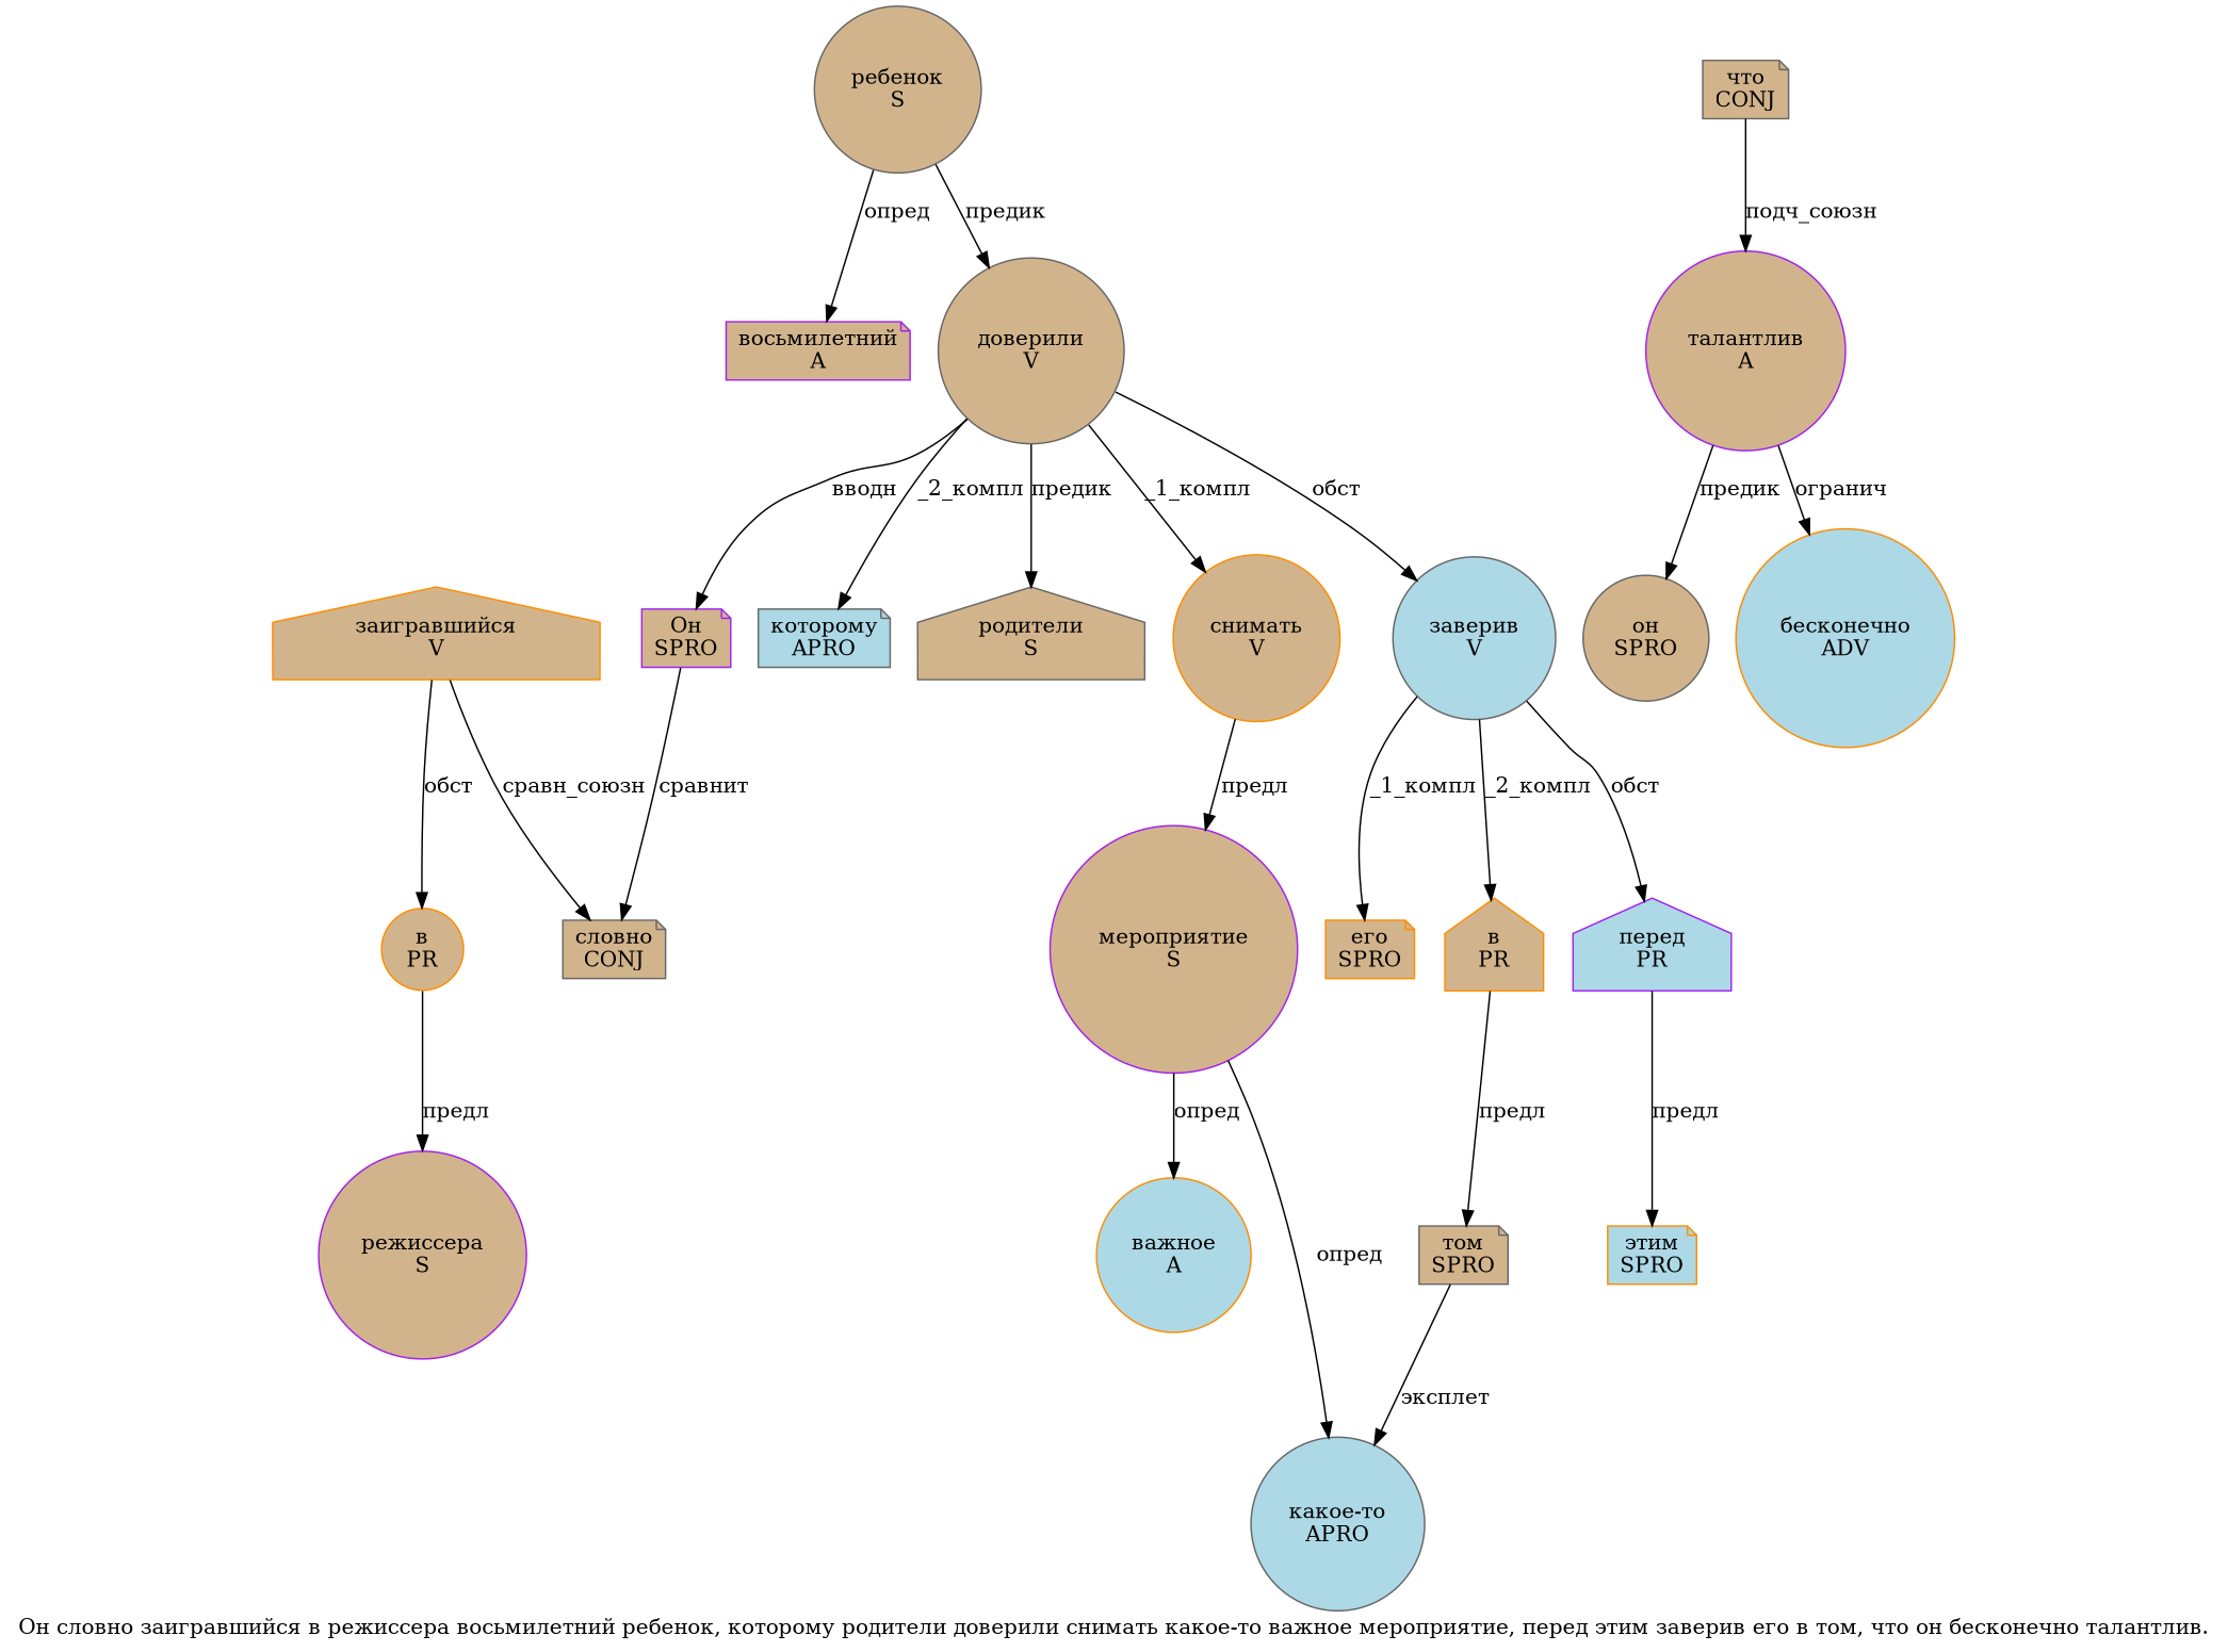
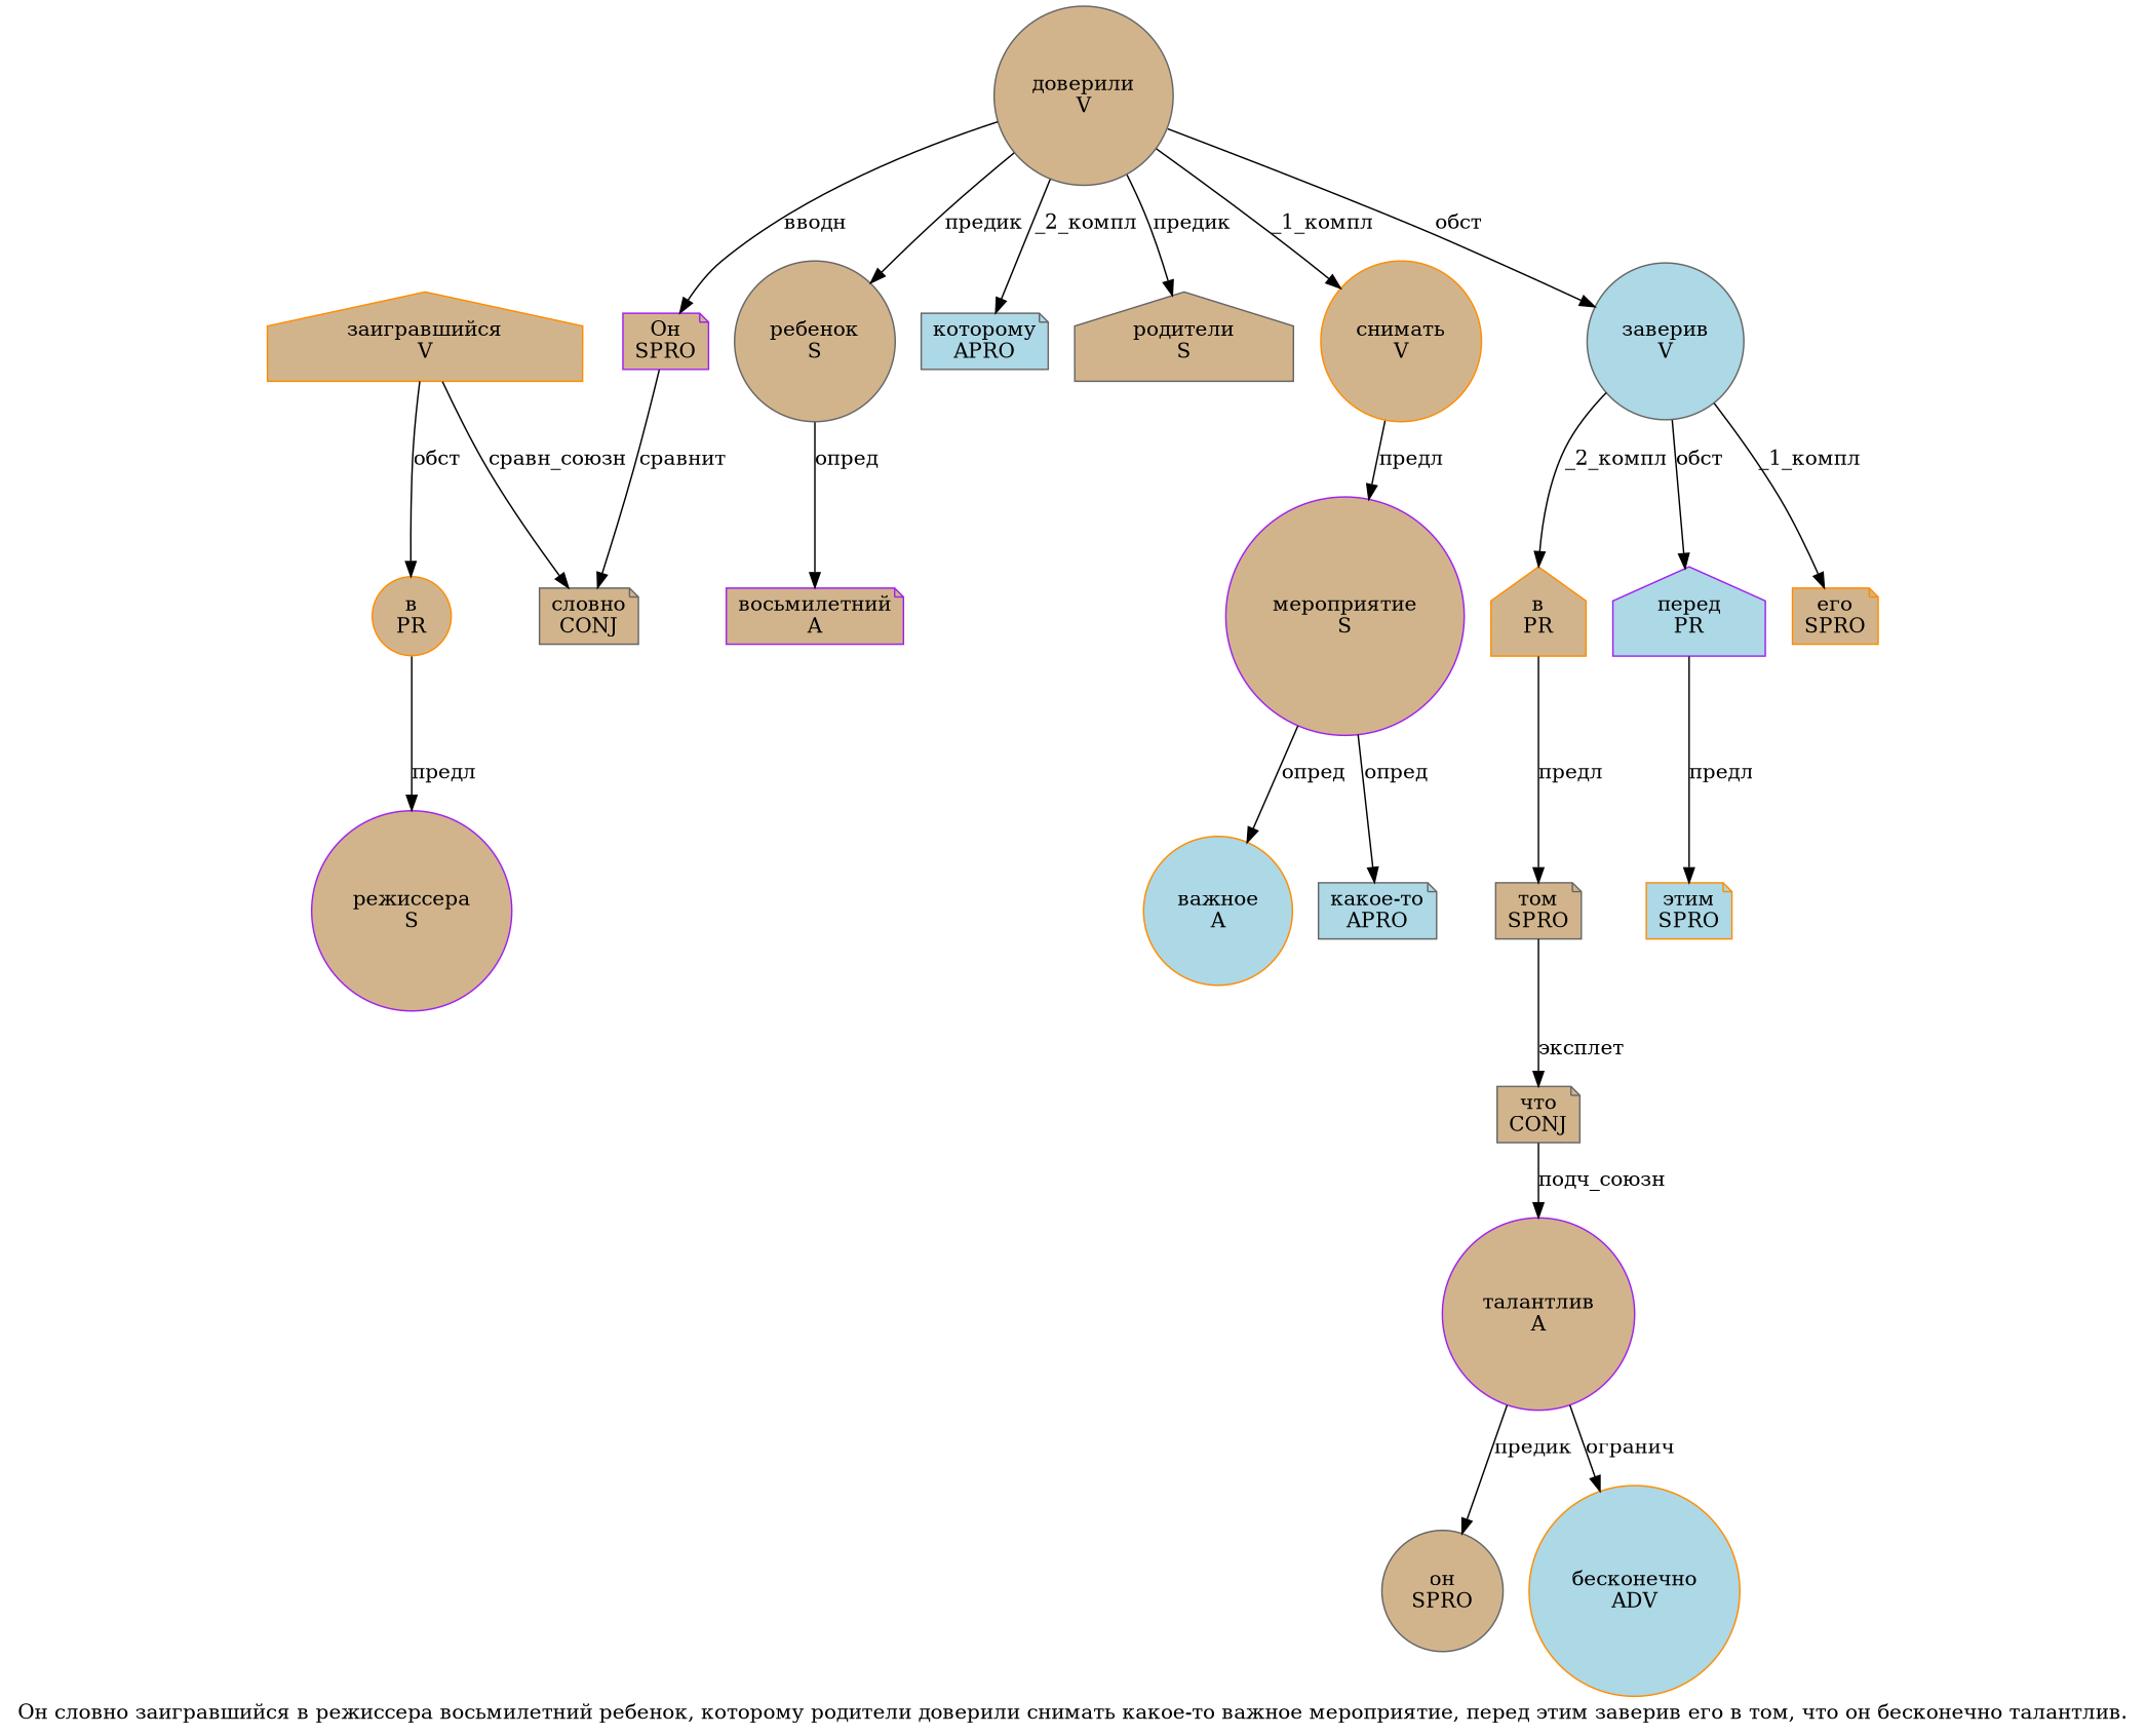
  digraph {
    label="Он словно заигравшийся в режиссера восьмилетний ребенок, которому родители доверили снимать какое-то важное мероприятие, перед этим заверив его в том, что он бесконечно талантлив."
    node [color=gray40 fillcolor=tan penwidth=1 shape=circle style=filled]
    n1 [color=purple label="Он\nSPRO" shape=note]
    n2 [label="словно\nCONJ" shape=note]
    n3 [color=darkorange label="заигравшийся\nV" shape=house]
    n4 [color=darkorange label="в\nPR"]
    n5 [color=purple label="режиссера\nS"]
    n6 [color=purple label="восьмилетний\nA" shape=note]
    n7 [label="ребенок\nS"]
    n8 [fillcolor=lightblue label="которому\nAPRO" shape=note]
    n9 [label="родители\nS" shape=house]
    n10 [label="доверили\nV"]
    n11 [color=darkorange label="снимать\nV"]
    n12 [fillcolor=lightblue label="заверив\nV"]
    n13 [color=purple label="мероприятие\nS"]
    n14 [color=purple fillcolor=lightblue label="перед\nPR" shape=house]
    n15 [color=darkorange label="его\nSPRO" shape=note]
    n16 [color=darkorange label="в\nPR" shape=house]
-   n17 [fillcolor=lightblue label="какое-то\nAPRO"]
+   n17 [fillcolor=lightblue label="какое-то\nAPRO" shape=note]
    n18 [color=darkorange fillcolor=lightblue label="важное\nA"]
    n19 [color=darkorange fillcolor=lightblue label="этим\nSPRO" shape=note]
    n20 [label="том\nSPRO" shape=note]
    n21 [label="что\nCONJ" shape=note]
    n22 [color=purple label="талантлив\nA"]
    n23 [label="он\nSPRO"]
    n24 [color=darkorange fillcolor=lightblue label="бесконечно\nADV"]
    n1 -> n2 [label="сравнит"]
    n3 -> n2 [label="сравн_союзн"]
    n3 -> n4 [label="обст"]
    n4 -> n5 [label="предл"]
    n7 -> n6 [label="опред"]
    n10 -> n1 [label="вводн"]
-   n7 -> n10 [label="предик"]
+   n10 -> n7 [label="предик"]
    n10 -> n8 [label="_2_компл"]
    n10 -> n9 [label="предик"]
    n10 -> n11 [label="_1_компл"]
    n10 -> n12 [label="обст"]
    n11 -> n13 [label="предл"]
    n12 -> n14 [label="обст"]
    n12 -> n15 [label="_1_компл"]
    n12 -> n16 [label="_2_компл"]
    n13 -> n17 [label="опред"]
    n13 -> n18 [label="опред"]
    n14 -> n19 [label="предл"]
    n16 -> n20 [label="предл"]
-   n20 -> n17 [label="эксплет"]
+   n20 -> n21 [label="эксплет"]
    n21 -> n22 [label="подч_союзн"]
    n22 -> n23 [label="предик"]
    n22 -> n24 [label="огранич"]
  }
